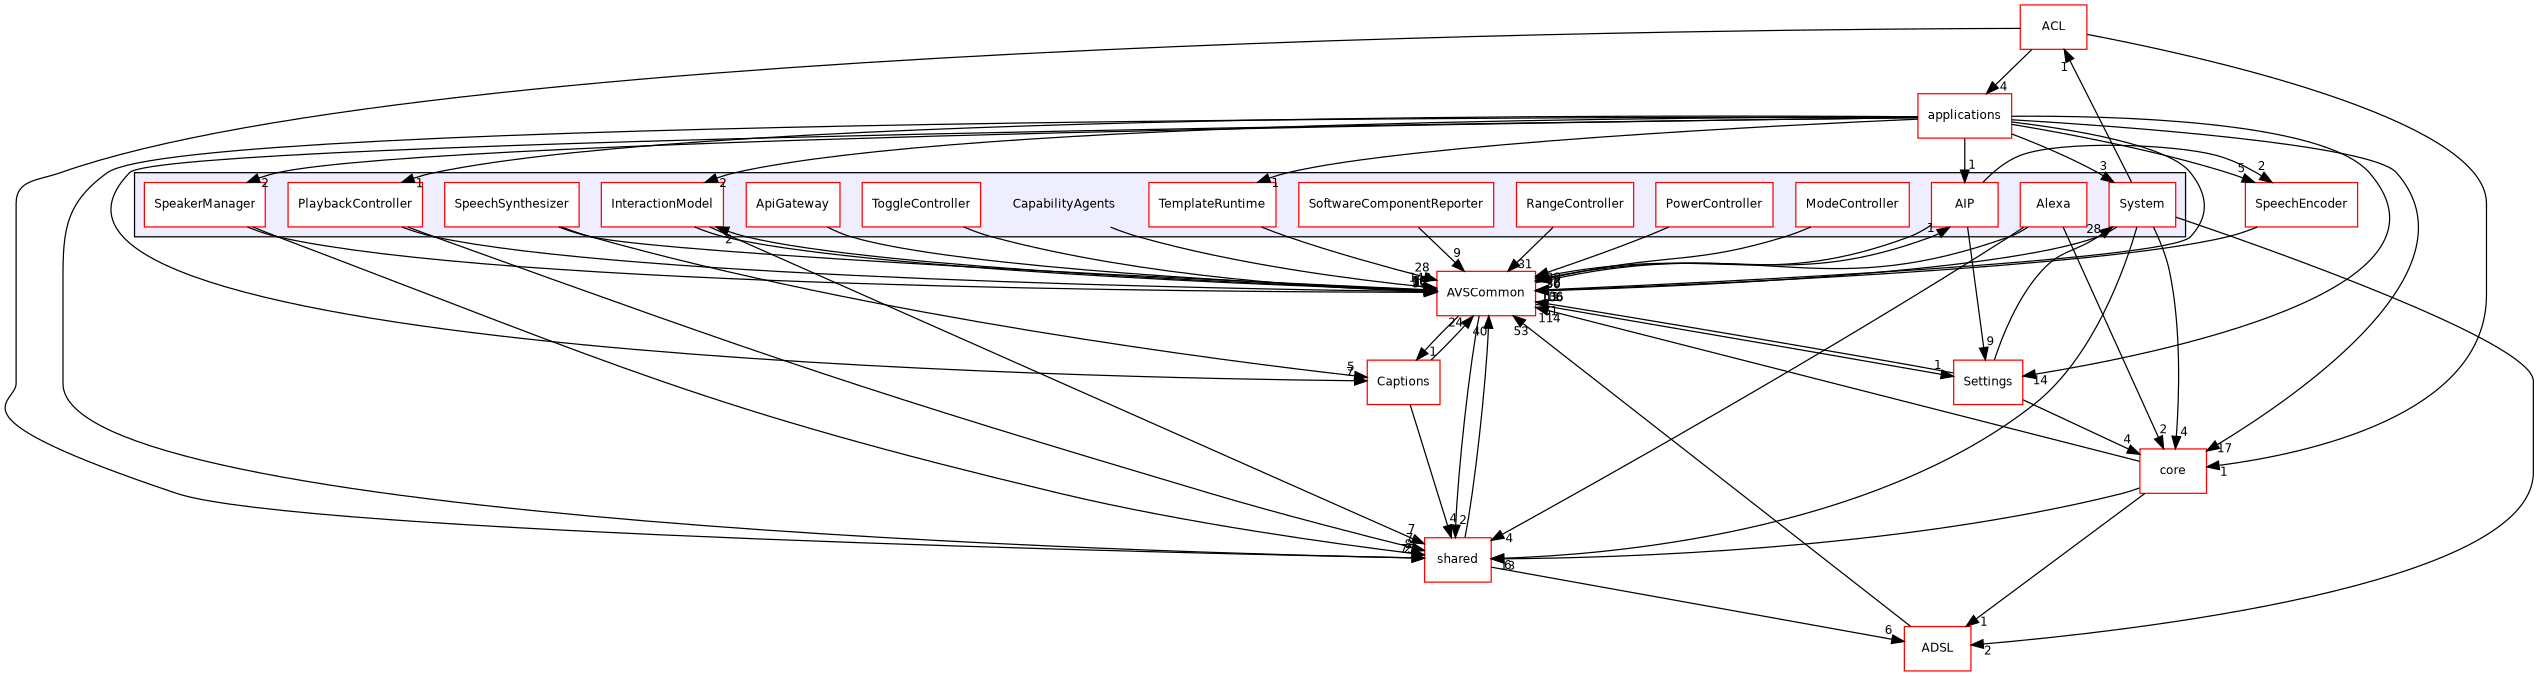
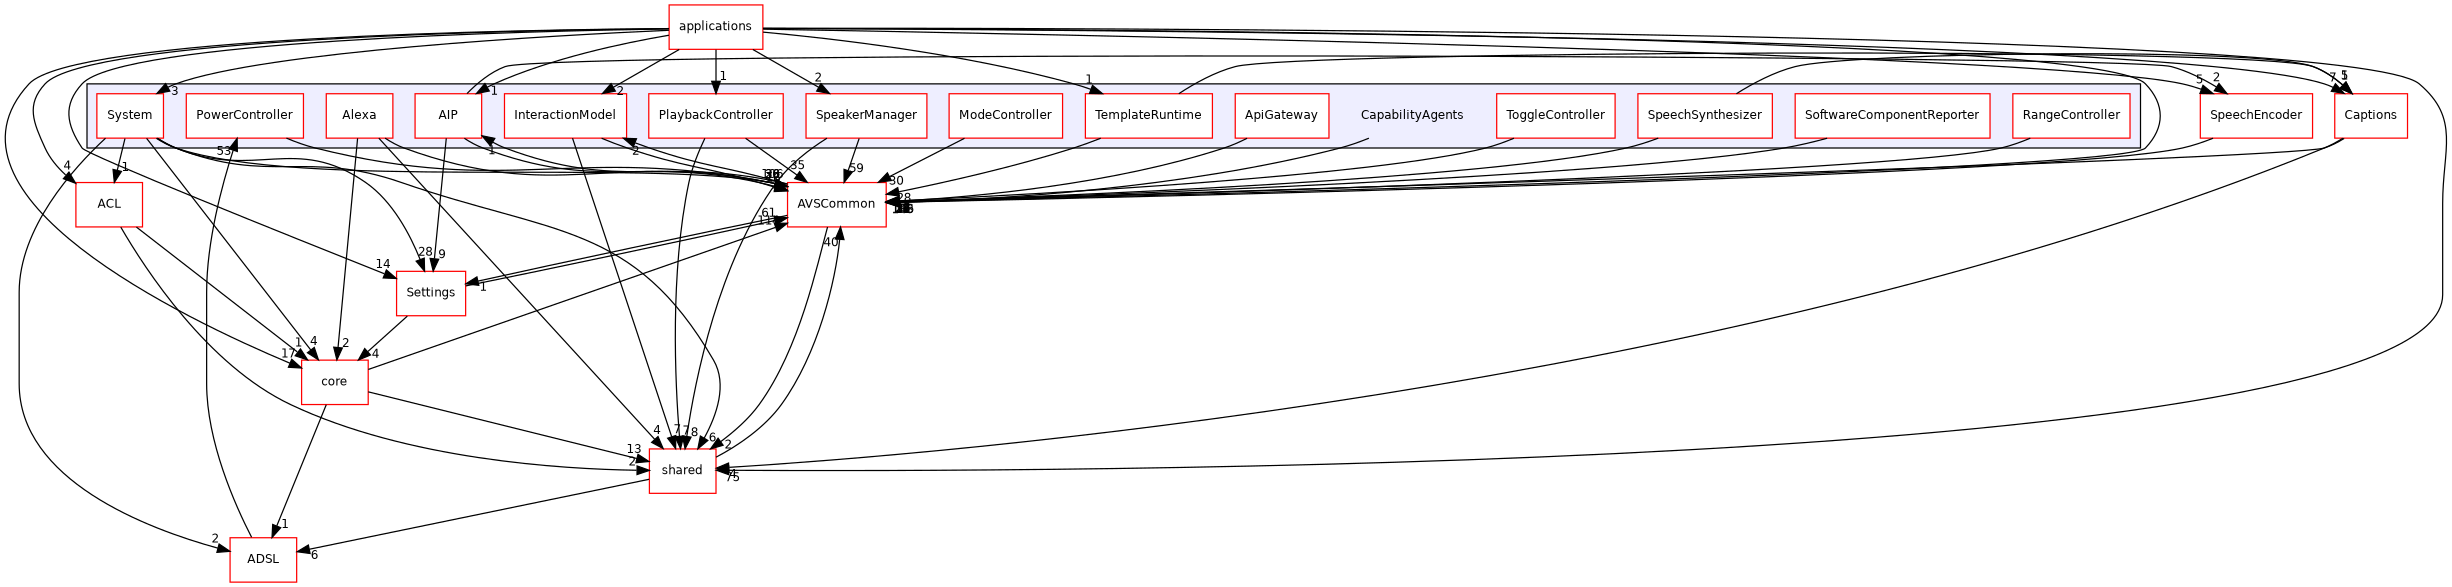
  digraph {
    compound=true
    node [fontname=Helvetica fontsize=10 shape=box color=red fillcolor=white style=filled]
    edge [headlabel=1 labeldistance=1.5 labelfontname=Helvetica labelfontsize=10]
    n1 [label=CapabilityAgents shape=plaintext color="" fillcolor="" style=""]
    n2 [label=AIP]
    n3 [label=Alexa]
    n4 [label=ApiGateway]
    n5 [label=InteractionModel]
    n6 [label=ModeController]
    n7 [label=PlaybackController]
    n8 [label=PowerController]
    n9 [label=RangeController]
    n10 [label=SoftwareComponentReporter]
    n11 [label=SpeakerManager]
    n12 [label=SpeechSynthesizer]
    n13 [label=System]
    n14 [label=TemplateRuntime]
    n15 [label=ToggleController]
    n16 [label=AVSCommon]
    n17 [label=SpeechEncoder]
    n18 [label=Settings]
    n19 [label=shared]
    n20 [label=core]
    n21 [label=Captions]
    n22 [label=ACL]
    n23 [label=ADSL]
    n24 [label=applications]
    subgraph cluster_1 {
      bgcolor="#eeeeff"
      pencolor=black
      n1
      n2
      n3
      n4
      n5
      n6
      n7
      n8
      n9
      n10
      n11
      n12
      n13
      n14
      n15
    }
    n1 -> n16 [headlabel=143]
    n2 -> n16 [headlabel=72]
    n2 -> n17 [headlabel=2]
    n2 -> n18 [headlabel=9]
    n3 -> n16 [headlabel=36]
    n3 -> n19 [headlabel=4]
    n3 -> n20 [headlabel=2]
    n4 -> n16 [headlabel=13]
    n5 -> n16 [headlabel=16]
    n5 -> n19 [headlabel=7]
    n6 -> n16 [headlabel=30]
    n7 -> n16 [headlabel=35]
    n7 -> n19 [headlabel=7]
    n8 -> n16 [headlabel=20]
    n9 -> n16 [headlabel=31]
    n10 -> n16 [headlabel=9]
    n11 -> n16 [headlabel=59]
    n11 -> n19 [headlabel=8]
    n12 -> n16 [headlabel=39]
    n12 -> n21 [headlabel=5]
    n13 -> n16 [headlabel=106]
-   n18 -> n13 [headlabel=28]
+   n13 -> n18 [headlabel=28]
    n13 -> n19 [headlabel=6]
    n13 -> n20 [headlabel=4]
    n13 -> n22
    n13 -> n23 [headlabel=2]
    n14 -> n16 [headlabel=28]
    n15 -> n16 [headlabel=27]
    n16 -> n2
    n16 -> n5 [headlabel=2]
    n16 -> n18
    n16 -> n19 [headlabel=2]
-   n16 -> n21
+   n14 -> n21
    n17 -> n16 [headlabel=11]
    n18 -> n16 [headlabel=61]
    n18 -> n20 [headlabel=4]
    n19 -> n16 [headlabel=40]
    n19 -> n23 [headlabel=6]
    n20 -> n16 [headlabel=114]
    n20 -> n19 [headlabel=13]
    n20 -> n23
    n21 -> n16 [headlabel=24]
    n21 -> n19 [headlabel=4]
    n22 -> n19 [headlabel=2]
    n22 -> n20
-   n23 -> n16 [headlabel=53]
+   n23 -> n8 [headlabel=53]
    n24 -> n2
    n24 -> n5 [headlabel=2]
    n24 -> n7
    n24 -> n11 [headlabel=2]
    n24 -> n13 [headlabel=3]
    n24 -> n14
    n24 -> n16 [headlabel=136]
    n24 -> n17 [headlabel=5]
    n24 -> n18 [headlabel=14]
    n24 -> n19 [headlabel=75]
    n24 -> n20 [headlabel=17]
    n24 -> n21 [headlabel=7]
-   n22 -> n24 [headlabel=4]
+   n24 -> n22 [headlabel=4]
  }
